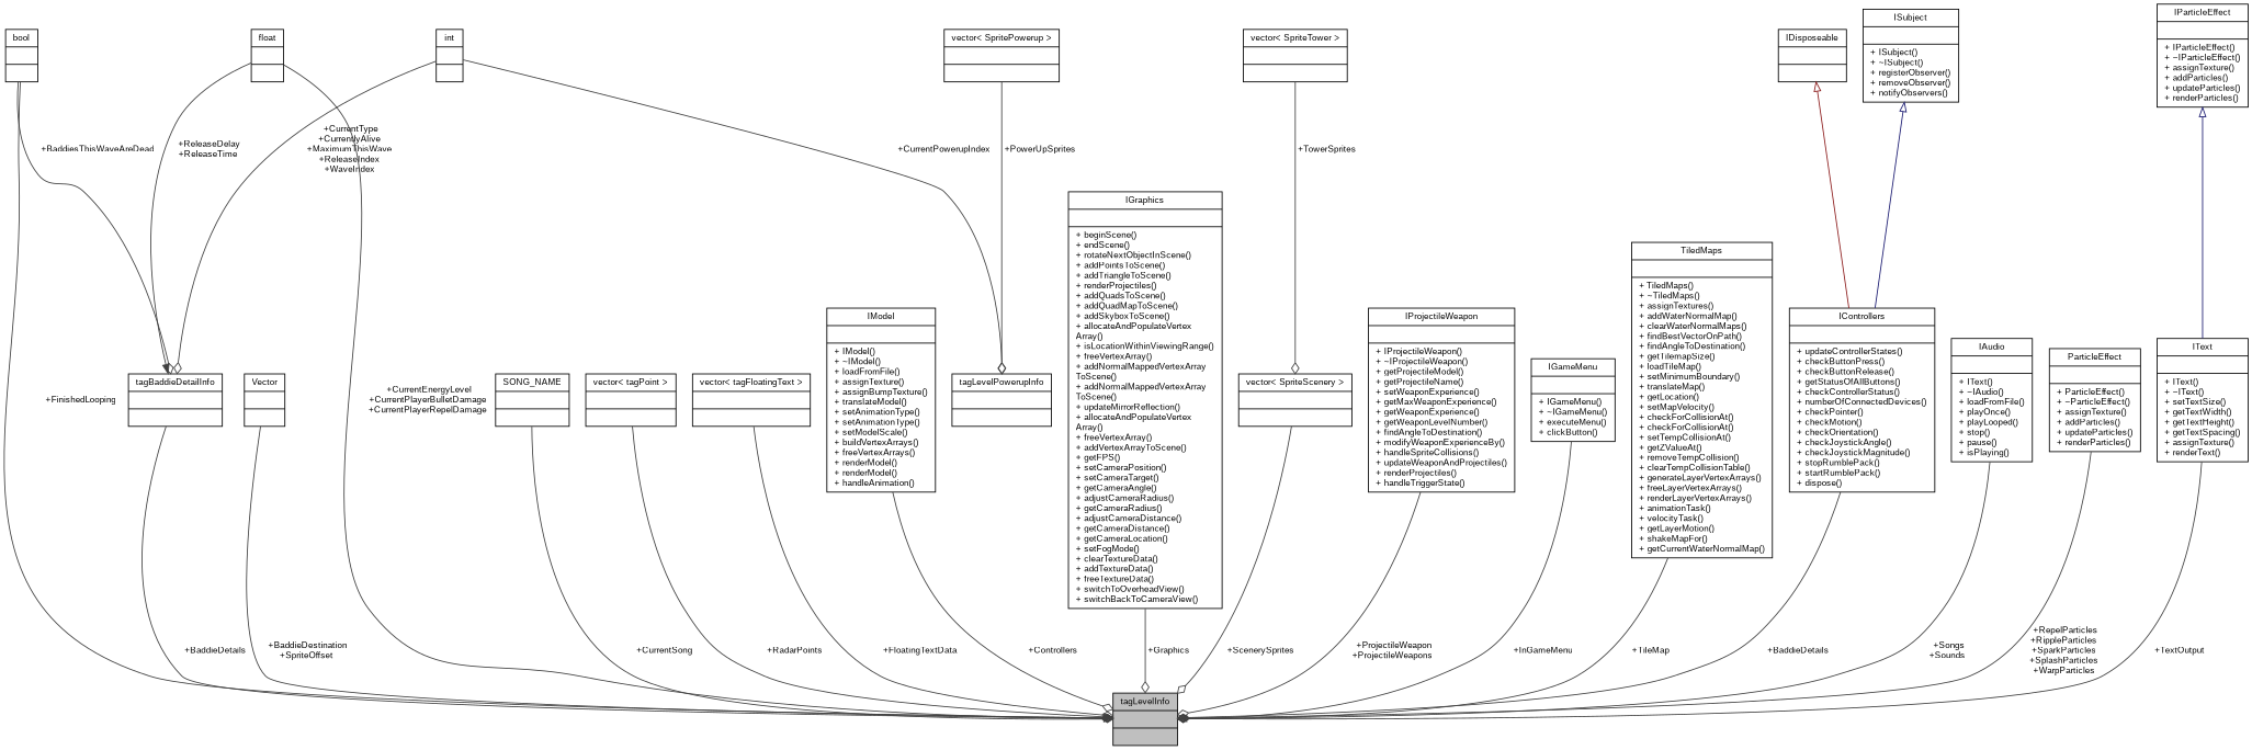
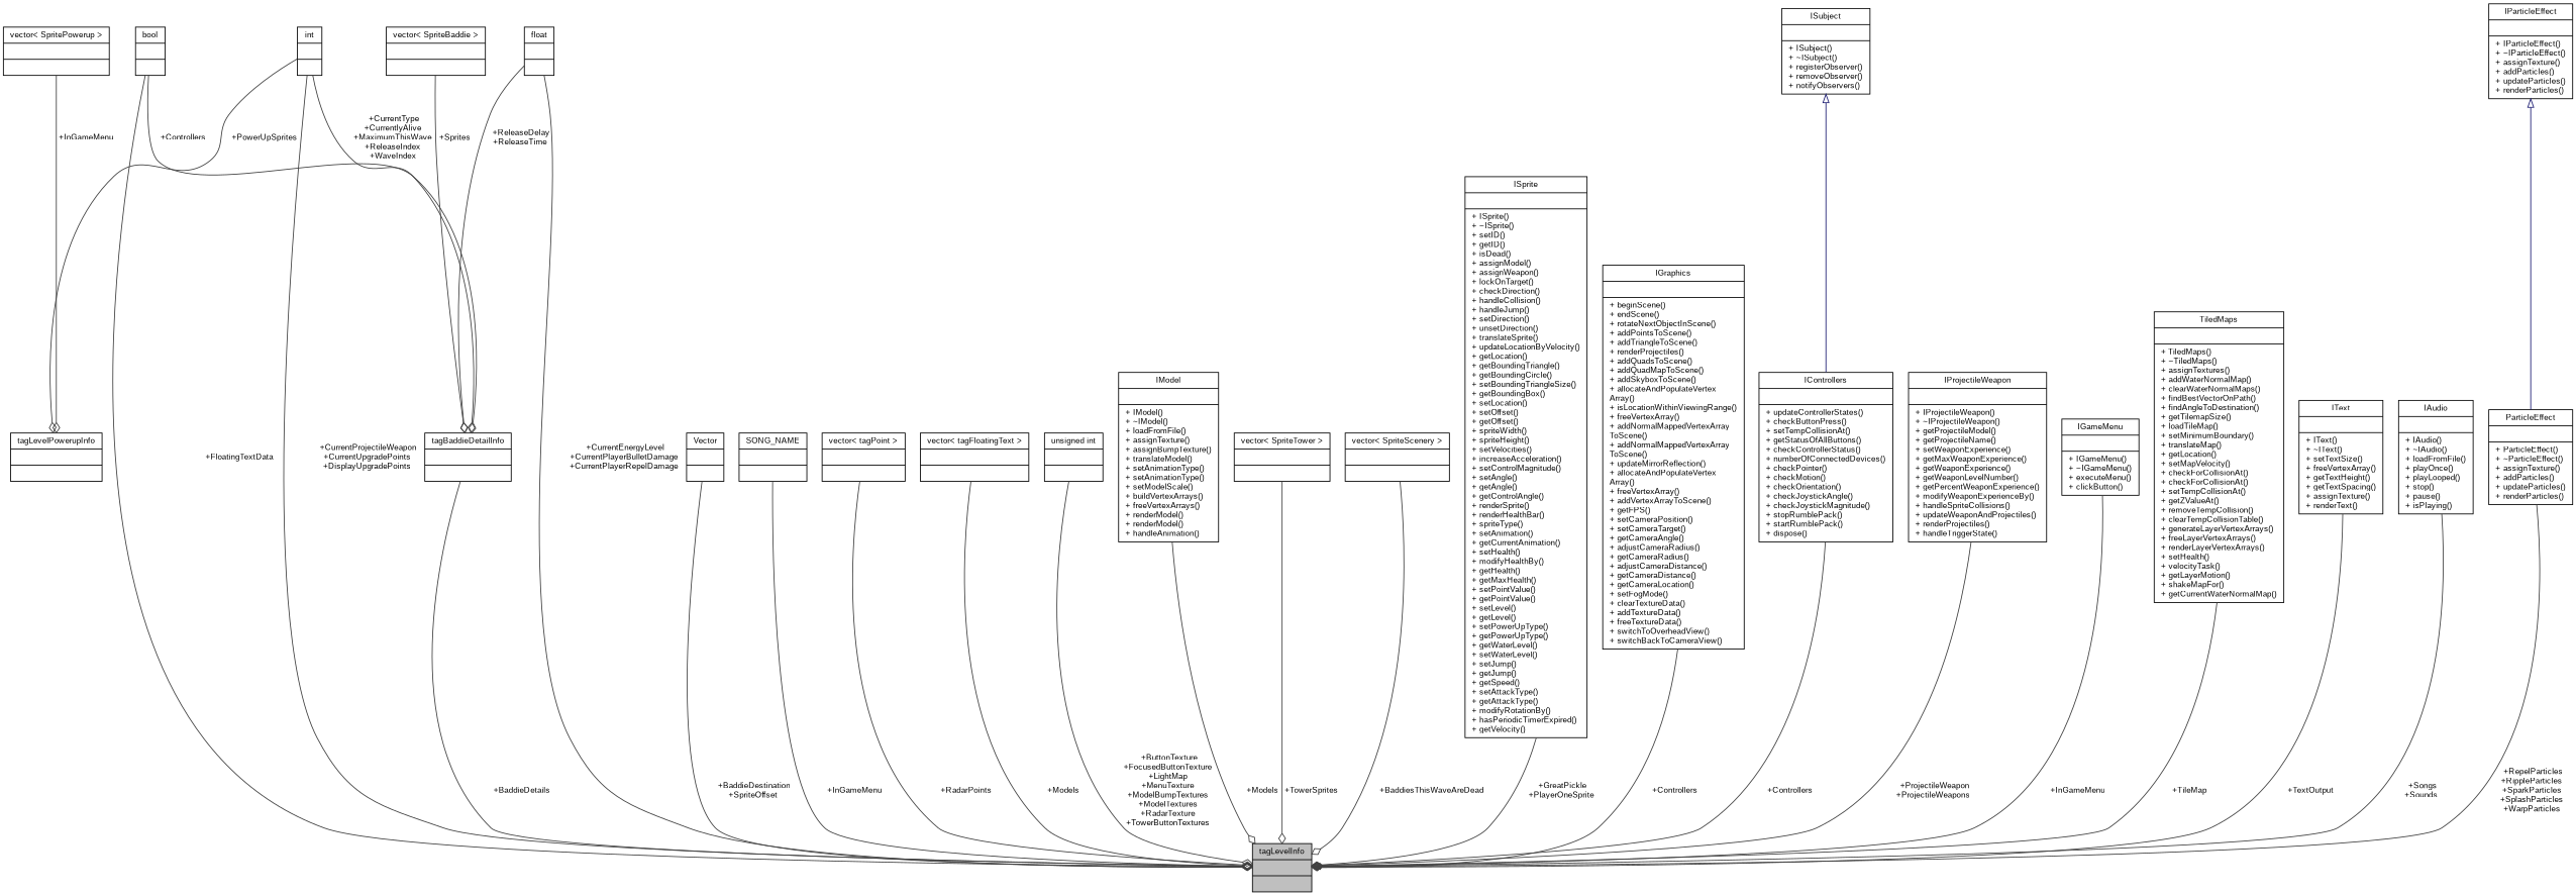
  digraph {
    fontname="Liberation Sans"
    node [color=black fillcolor=white fontname="Liberation Sans" fontsize=10 shape=record style=filled]
    edge [arrowhead=odiamond color=grey25 fontname="Liberation Sans" fontsize=10 labelfontname=Helvetica labelfontsize=10 style=solid]
    n1 [fillcolor=grey75 fontcolor=black height=0.2 label="{tagLevelInfo\n||}" width=0.4]
    n2 [height=0.2 label="{bool\n||}" width=0.4]
    n3 [height=0.2 label="{tagBaddieDetailInfo\n||}" width=0.4]
    n4 [height=0.2 label="{Vector\n||}" width=0.4]
    n5 [height=0.2 label="{int\n||}" width=0.4]
    n6 [height=0.2 label="{tagLevelPowerupInfo\n||}" width=0.4]
    n7 [height=0.2 label="{float\n||}" width=0.4]
    n8 [height=0.2 label="{SONG_NAME\n||}" width=0.4]
    n9 [height=0.2 label="{vector\< SpritePowerup \>\n||}" width=0.4]
    n10 [height=0.2 label="{vector\< tagPoint \>\n||}" width=0.4]
    n11 [height=0.2 label="{vector\< tagFloatingText \>\n||}" width=0.4]
+   n12 [height=0.2 label="{vector\< SpriteBaddie \>\n||}" width=0.4]
+   n13 [height=0.2 label="{unsigned int\n||}" width=0.4]
    n14 [height=0.2 label="{IModel\n||+ IModel()\l+ ~IModel()\l+ loadFromFile()\l+ assignTexture()\l+ assignBumpTexture()\l+ translateModel()\l+ setAnimationType()\l+ setAnimationType()\l+ setModelScale()\l+ buildVertexArrays()\l+ freeVertexArrays()\l+ renderModel()\l+ renderModel()\l+ handleAnimation()\l}" width=0.4]
    n15 [height=0.2 label="{vector\< SpriteTower \>\n||}" width=0.4]
    n16 [height=0.2 label="{vector\< SpriteScenery \>\n||}" width=0.4]
+   n17 [height=0.2 label="{ISprite\n||+ ISprite()\l+ ~ISprite()\l+ setID()\l+ getID()\l+ isDead()\l+ assignModel()\l+ assignWeapon()\l+ lockOnTarget()\l+ checkDirection()\l+ handleCollision()\l+ handleJump()\l+ setDirection()\l+ unsetDirection()\l+ translateSprite()\l+ updateLocationByVelocity()\l+ getLocation()\l+ getBoundingTriangle()\l+ getBoundingCircle()\l+ setBoundingTriangleSize()\l+ getBoundingBox()\l+ setLocation()\l+ setOffset()\l+ getOffset()\l+ spriteWidth()\l+ spriteHeight()\l+ setVelocities()\l+ increaseAcceleration()\l+ setControlMagnitude()\l+ setAngle()\l+ getAngle()\l+ getControlAngle()\l+ renderSprite()\l+ renderHealthBar()\l+ spriteType()\l+ setAnimation()\l+ getCurrentAnimation()\l+ setHealth()\l+ modifyHealthBy()\l+ getHealth()\l+ getMaxHealth()\l+ setPointValue()\l+ getPointValue()\l+ setLevel()\l+ getLevel()\l+ setPowerUpType()\l+ getPowerUpType()\l+ getWaterLevel()\l+ setWaterLevel()\l+ setJump()\l+ getJump()\l+ getSpeed()\l+ setAttackType()\l+ getAttackType()\l+ modifyRotationBy()\l+ hasPeriodicTimerExpired()\l+ getVelocity()\l}" width=0.4]
    n18 [height=0.2 label="{IGraphics\n||+ beginScene()\l+ endScene()\l+ rotateNextObjectInScene()\l+ addPointsToScene()\l+ addTriangleToScene()\l+ renderProjectiles()\l+ addQuadsToScene()\l+ addQuadMapToScene()\l+ addSkyboxToScene()\l+ allocateAndPopulateVertex\lArray()\l+ isLocationWithinViewingRange()\l+ freeVertexArray()\l+ addNormalMappedVertexArray\lToScene()\l+ addNormalMappedVertexArray\lToScene()\l+ updateMirrorReflection()\l+ allocateAndPopulateVertex\lArray()\l+ freeVertexArray()\l+ addVertexArrayToScene()\l+ getFPS()\l+ setCameraPosition()\l+ setCameraTarget()\l+ getCameraAngle()\l+ adjustCameraRadius()\l+ getCameraRadius()\l+ adjustCameraDistance()\l+ getCameraDistance()\l+ getCameraLocation()\l+ setFogMode()\l+ clearTextureData()\l+ addTextureData()\l+ freeTextureData()\l+ switchToOverheadView()\l+ switchBackToCameraView()\l}" width=0.4]
-   n19 [height=0.2 label="{IControllers\n||+ updateControllerStates()\l+ checkButtonPress()\l+ checkButtonRelease()\l+ getStatusOfAllButtons()\l+ checkControllerStatus()\l+ numberOfConnectedDevices()\l+ checkPointer()\l+ checkMotion()\l+ checkOrientation()\l+ checkJoystickAngle()\l+ checkJoystickMagnitude()\l+ stopRumblePack()\l+ startRumblePack()\l+ dispose()\l}" width=0.4]
+   n19 [height=0.2 label="{IControllers\n||+ updateControllerStates()\l+ checkButtonPress()\l+ setTempCollisionAt()\l+ getStatusOfAllButtons()\l+ checkControllerStatus()\l+ numberOfConnectedDevices()\l+ checkPointer()\l+ checkMotion()\l+ checkOrientation()\l+ checkJoystickAngle()\l+ checkJoystickMagnitude()\l+ stopRumblePack()\l+ startRumblePack()\l+ dispose()\l}" width=0.4]
    n20 [height=0.2 label="{ISubject\n||+ ISubject()\l+ ~ISubject()\l+ registerObserver()\l+ removeObserver()\l+ notifyObservers()\l}" width=0.4]
-   n21 [height=0.2 label="{IDisposeable\n||}" width=0.4]
-   n22 [height=0.2 label="{IProjectileWeapon\n||+ IProjectileWeapon()\l+ ~IProjectileWeapon()\l+ getProjectileModel()\l+ getProjectileName()\l+ setWeaponExperience()\l+ getMaxWeaponExperience()\l+ getWeaponExperience()\l+ getWeaponLevelNumber()\l+ findAngleToDestination()\l+ modifyWeaponExperienceBy()\l+ handleSpriteCollisions()\l+ updateWeaponAndProjectiles()\l+ renderProjectiles()\l+ handleTriggerState()\l}" width=0.4]
+   n22 [height=0.2 label="{IProjectileWeapon\n||+ IProjectileWeapon()\l+ ~IProjectileWeapon()\l+ getProjectileModel()\l+ getProjectileName()\l+ setWeaponExperience()\l+ getMaxWeaponExperience()\l+ getWeaponExperience()\l+ getWeaponLevelNumber()\l+ getPercentWeaponExperience()\l+ modifyWeaponExperienceBy()\l+ handleSpriteCollisions()\l+ updateWeaponAndProjectiles()\l+ renderProjectiles()\l+ handleTriggerState()\l}" width=0.4]
    n23 [height=0.2 label="{IGameMenu\n||+ IGameMenu()\l+ ~IGameMenu()\l+ executeMenu()\l+ clickButton()\l}" width=0.4]
-   n24 [height=0.2 label="{TiledMaps\n||+ TiledMaps()\l+ ~TiledMaps()\l+ assignTextures()\l+ addWaterNormalMap()\l+ clearWaterNormalMaps()\l+ findBestVectorOnPath()\l+ findAngleToDestination()\l+ getTilemapSize()\l+ loadTileMap()\l+ setMinimumBoundary()\l+ translateMap()\l+ getLocation()\l+ setMapVelocity()\l+ checkForCollisionAt()\l+ checkForCollisionAt()\l+ setTempCollisionAt()\l+ getZValueAt()\l+ removeTempCollision()\l+ clearTempCollisionTable()\l+ generateLayerVertexArrays()\l+ freeLayerVertexArrays()\l+ renderLayerVertexArrays()\l+ animationTask()\l+ velocityTask()\l+ getLayerMotion()\l+ shakeMapFor()\l+ getCurrentWaterNormalMap()\l}" width=0.4]
-   n25 [height=0.2 label="{IText\n||+ IText()\l+ ~IText()\l+ setTextSize()\l+ getTextWidth()\l+ getTextHeight()\l+ getTextSpacing()\l+ assignTexture()\l+ renderText()\l}" width=0.4]
-   n26 [height=0.2 label="{IAudio\n||+ IText()\l+ ~IAudio()\l+ loadFromFile()\l+ playOnce()\l+ playLooped()\l+ stop()\l+ pause()\l+ isPlaying()\l}" width=0.4]
+   n24 [height=0.2 label="{TiledMaps\n||+ TiledMaps()\l+ ~TiledMaps()\l+ assignTextures()\l+ addWaterNormalMap()\l+ clearWaterNormalMaps()\l+ findBestVectorOnPath()\l+ findAngleToDestination()\l+ getTilemapSize()\l+ loadTileMap()\l+ setMinimumBoundary()\l+ translateMap()\l+ getLocation()\l+ setMapVelocity()\l+ checkForCollisionAt()\l+ checkForCollisionAt()\l+ setTempCollisionAt()\l+ getZValueAt()\l+ removeTempCollision()\l+ clearTempCollisionTable()\l+ generateLayerVertexArrays()\l+ freeLayerVertexArrays()\l+ renderLayerVertexArrays()\l+ setHealth()\l+ velocityTask()\l+ getLayerMotion()\l+ shakeMapFor()\l+ getCurrentWaterNormalMap()\l}" width=0.4]
+   n25 [height=0.2 label="{IText\n||+ IText()\l+ ~IText()\l+ setTextSize()\l+ freeVertexArray()\l+ getTextHeight()\l+ getTextSpacing()\l+ assignTexture()\l+ renderText()\l}" width=0.4]
+   n26 [height=0.2 label="{IAudio\n||+ IAudio()\l+ ~IAudio()\l+ loadFromFile()\l+ playOnce()\l+ playLooped()\l+ stop()\l+ pause()\l+ isPlaying()\l}" width=0.4]
    n27 [height=0.2 label="{ParticleEffect\n||+ ParticleEffect()\l+ ~ParticleEffect()\l+ assignTexture()\l+ addParticles()\l+ updateParticles()\l+ renderParticles()\l}" width=0.4]
    n28 [height=0.2 label="{IParticleEffect\n||+ IParticleEffect()\l+ ~IParticleEffect()\l+ assignTexture()\l+ addParticles()\l+ updateParticles()\l+ renderParticles()\l}" width=0.4]
-   n2 -> n1 [label=" +FinishedLooping"]
-   n2 -> n3 [label=" +BaddiesThisWaveAreDead"]
+   n2 -> n1 [label=" +FloatingTextData"]
+   n2 -> n3 [label=" +Controllers"]
    n3 -> n1 [label=" +BaddieDetails"]
    n4 -> n1 [label=" +BaddieDestination\n+SpriteOffset"]
+   n5 -> n1 [label=" +CurrentProjectileWeapon\n+CurrentUpgradePoints\n+DisplayUpgradePoints"]
    n5 -> n3 [label=" +CurrentType\n+CurrentlyAlive\n+MaximumThisWave\n+ReleaseIndex\n+WaveIndex"]
-   n5 -> n6 [label=" +CurrentPowerupIndex"]
-   n7 -> n1 [arrowhead=normal label=" +CurrentEnergyLevel\n+CurrentPlayerBulletDamage\n+CurrentPlayerRepelDamage"]
-   n7 -> n3 [arrowhead=normal label=" +ReleaseDelay\n+ReleaseTime"]
-   n8 -> n1 [label=" +CurrentSong"]
-   n9 -> n6 [label=" +PowerUpSprites"]
-   n10 -> n1 [arrowhead=normal label=" +RadarPoints"]
-   n11 -> n1 [label=" +FloatingTextData"]
-   n14 -> n1 [label=" +Controllers"]
-   n15 -> n16 [label=" +TowerSprites"]
-   n16 -> n1 [label=" +ScenerySprites"]
-   n18 -> n1 [label=" +Graphics"]
-   n19 -> n1 [label=" +BaddieDetails"]
+   n5 -> n6 [label=" +PowerUpSprites"]
+   n7 -> n1 [label=" +CurrentEnergyLevel\n+CurrentPlayerBulletDamage\n+CurrentPlayerRepelDamage"]
+   n7 -> n3 [label=" +ReleaseDelay\n+ReleaseTime"]
+   n8 -> n1 [label=" +InGameMenu"]
+   n9 -> n6 [label=" +InGameMenu"]
+   n10 -> n1 [label=" +RadarPoints"]
+   n11 -> n1 [label=" +Models"]
+   n12 -> n3 [label=" +Sprites"]
+   n13 -> n1 [label=" +ButtonTexture\n+FocusedButtonTexture\n+LightMap\n+MenuTexture\n+ModelBumpTextures\n+ModelTextures\n+RadarTexture\n+TowerButtonTextures"]
+   n14 -> n1 [label=" +Models"]
+   n15 -> n1 [label=" +TowerSprites"]
+   n16 -> n1 [label=" +BaddiesThisWaveAreDead"]
+   n17 -> n1 [label=" +GreatPickle\n+PlayerOneSprite"]
+   n18 -> n1 [label=" +Controllers"]
+   n19 -> n1 [label=" +Controllers"]
    n20 -> n19 [arrowtail=onormal color=midnightblue dir=back arrowhead=""]
-   n21 -> n19 [arrowtail=onormal color=firebrick4 dir=back arrowhead=""]
    n22 -> n1 [label=" +ProjectileWeapon\n+ProjectileWeapons"]
    n23 -> n1 [label=" +InGameMenu"]
    n24 -> n1 [label=" +TileMap"]
    n25 -> n1 [label=" +TextOutput"]
    n26 -> n1 [arrowhead=normal label=" +Songs\n+Sounds"]
    n27 -> n1 [label=" +RepelParticles\n+RippleParticles\n+SparkParticles\n+SplashParticles\n+WarpParticles"]
-   n28 -> n25 [arrowtail=onormal color=midnightblue dir=back arrowhead=""]
+   n28 -> n27 [arrowtail=onormal color=midnightblue dir=back arrowhead=""]
  }
